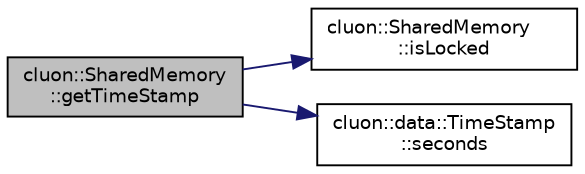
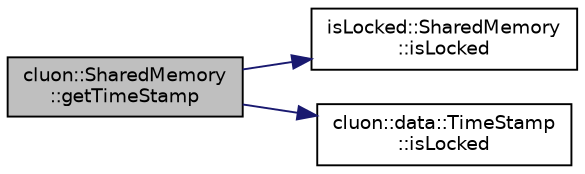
  digraph {
    rankdir=LR
    node [color=black fillcolor=white fontname=Helvetica fontsize=10 shape=record style=filled]
    edge [color=midnightblue fontname=Helvetica fontsize=10 labelfontname=Helvetica labelfontsize=10 style=solid]
    n1 [fillcolor=grey75 fontcolor=black height=0.2 label="cluon::SharedMemory\l::getTimeStamp" width=0.4]
-   n2 [height=0.2 label="cluon::SharedMemory\l::isLocked" width=0.4]
-   n3 [height=0.2 label="cluon::data::TimeStamp\l::seconds" width=0.4]
+   n2 [height=0.2 label="isLocked::SharedMemory\l::isLocked" width=0.4]
+   n3 [height=0.2 label="cluon::data::TimeStamp\l::isLocked" width=0.4]
    n1 -> n2
    n1 -> n3
  }
